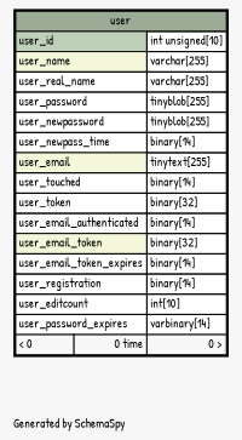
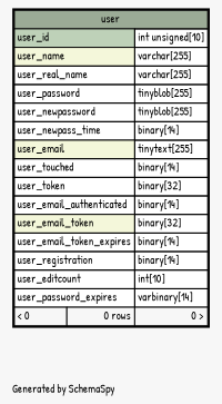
  digraph {
    bgcolor="#f7f7f7"
    fontname="Patrick Hand"
    fontsize=11
    label="\nGenerated by SchemaSpy"
    labeljust=l
    nodesep=0.18
    rankdir=RL
    ranksep=0.46
-   n1 [fontname="Patrick Hand" fontsize=11 label=<     <TABLE BORDER="2" CELLBORDER="1" CELLSPACING="0" BGCOLOR="#ffffff">       <TR><TD COLSPAN="3" BGCOLOR="#9bab96" ALIGN="CENTER">user</TD></TR>       <TR><TD PORT="user_id" COLSPAN="2" BGCOLOR="#bed1b8" ALIGN="LEFT">user_id</TD><TD PORT="user_id.type" ALIGN="LEFT">int unsigned[10]</TD></TR>       <TR><TD PORT="user_name" COLSPAN="2" BGCOLOR="#f4f7da" ALIGN="LEFT">user_name</TD><TD PORT="user_name.type" ALIGN="LEFT">varchar[255]</TD></TR>       <TR><TD PORT="user_real_name" COLSPAN="2" ALIGN="LEFT">user_real_name</TD><TD PORT="user_real_name.type" ALIGN="LEFT">varchar[255]</TD></TR>       <TR><TD PORT="user_password" COLSPAN="2" ALIGN="LEFT">user_password</TD><TD PORT="user_password.type" ALIGN="LEFT">tinyblob[255]</TD></TR>       <TR><TD PORT="user_newpassword" COLSPAN="2" ALIGN="LEFT">user_newpassword</TD><TD PORT="user_newpassword.type" ALIGN="LEFT">tinyblob[255]</TD></TR>       <TR><TD PORT="user_newpass_time" COLSPAN="2" ALIGN="LEFT">user_newpass_time</TD><TD PORT="user_newpass_time.type" ALIGN="LEFT">binary[14]</TD></TR>       <TR><TD PORT="user_email" COLSPAN="2" BGCOLOR="#f4f7da" ALIGN="LEFT">user_email</TD><TD PORT="user_email.type" ALIGN="LEFT">tinytext[255]</TD></TR>       <TR><TD PORT="user_touched" COLSPAN="2" ALIGN="LEFT">user_touched</TD><TD PORT="user_touched.type" ALIGN="LEFT">binary[14]</TD></TR>       <TR><TD PORT="user_token" COLSPAN="2" ALIGN="LEFT">user_token</TD><TD PORT="user_token.type" ALIGN="LEFT">binary[32]</TD></TR>       <TR><TD PORT="user_email_authenticated" COLSPAN="2" ALIGN="LEFT">user_email_authenticated</TD><TD PORT="user_email_authenticated.type" ALIGN="LEFT">binary[14]</TD></TR>       <TR><TD PORT="user_email_token" COLSPAN="2" BGCOLOR="#f4f7da" ALIGN="LEFT">user_email_token</TD><TD PORT="user_email_token.type" ALIGN="LEFT">binary[32]</TD></TR>       <TR><TD PORT="user_email_token_expires" COLSPAN="2" ALIGN="LEFT">user_email_token_expires</TD><TD PORT="user_email_token_expires.type" ALIGN="LEFT">binary[14]</TD></TR>       <TR><TD PORT="user_registration" COLSPAN="2" ALIGN="LEFT">user_registration</TD><TD PORT="user_registration.type" ALIGN="LEFT">binary[14]</TD></TR>       <TR><TD PORT="user_editcount" COLSPAN="2" ALIGN="LEFT">user_editcount</TD><TD PORT="user_editcount.type" ALIGN="LEFT">int[10]</TD></TR>       <TR><TD PORT="user_password_expires" COLSPAN="2" ALIGN="LEFT">user_password_expires</TD><TD PORT="user_password_expires.type" ALIGN="LEFT">varbinary[14]</TD></TR>       <TR><TD ALIGN="LEFT" BGCOLOR="#f7f7f7">&lt; 0</TD><TD ALIGN="RIGHT" BGCOLOR="#f7f7f7">0 time</TD><TD ALIGN="RIGHT" BGCOLOR="#f7f7f7">0 &gt;</TD></TR>     </TABLE>> shape=plaintext]
+   n1 [fontname="Patrick Hand" fontsize=11 label=<     <TABLE BORDER="2" CELLBORDER="1" CELLSPACING="0" BGCOLOR="#ffffff">       <TR><TD COLSPAN="3" BGCOLOR="#9bab96" ALIGN="CENTER">user</TD></TR>       <TR><TD PORT="user_id" COLSPAN="2" BGCOLOR="#bed1b8" ALIGN="LEFT">user_id</TD><TD PORT="user_id.type" ALIGN="LEFT">int unsigned[10]</TD></TR>       <TR><TD PORT="user_name" COLSPAN="2" BGCOLOR="#f4f7da" ALIGN="LEFT">user_name</TD><TD PORT="user_name.type" ALIGN="LEFT">varchar[255]</TD></TR>       <TR><TD PORT="user_real_name" COLSPAN="2" ALIGN="LEFT">user_real_name</TD><TD PORT="user_real_name.type" ALIGN="LEFT">varchar[255]</TD></TR>       <TR><TD PORT="user_password" COLSPAN="2" ALIGN="LEFT">user_password</TD><TD PORT="user_password.type" ALIGN="LEFT">tinyblob[255]</TD></TR>       <TR><TD PORT="user_newpassword" COLSPAN="2" ALIGN="LEFT">user_newpassword</TD><TD PORT="user_newpassword.type" ALIGN="LEFT">tinyblob[255]</TD></TR>       <TR><TD PORT="user_newpass_time" COLSPAN="2" ALIGN="LEFT">user_newpass_time</TD><TD PORT="user_newpass_time.type" ALIGN="LEFT">binary[14]</TD></TR>       <TR><TD PORT="user_email" COLSPAN="2" BGCOLOR="#f4f7da" ALIGN="LEFT">user_email</TD><TD PORT="user_email.type" ALIGN="LEFT">tinytext[255]</TD></TR>       <TR><TD PORT="user_touched" COLSPAN="2" ALIGN="LEFT">user_touched</TD><TD PORT="user_touched.type" ALIGN="LEFT">binary[14]</TD></TR>       <TR><TD PORT="user_token" COLSPAN="2" ALIGN="LEFT">user_token</TD><TD PORT="user_token.type" ALIGN="LEFT">binary[32]</TD></TR>       <TR><TD PORT="user_email_authenticated" COLSPAN="2" ALIGN="LEFT">user_email_authenticated</TD><TD PORT="user_email_authenticated.type" ALIGN="LEFT">binary[14]</TD></TR>       <TR><TD PORT="user_email_token" COLSPAN="2" BGCOLOR="#f4f7da" ALIGN="LEFT">user_email_token</TD><TD PORT="user_email_token.type" ALIGN="LEFT">binary[32]</TD></TR>       <TR><TD PORT="user_email_token_expires" COLSPAN="2" ALIGN="LEFT">user_email_token_expires</TD><TD PORT="user_email_token_expires.type" ALIGN="LEFT">binary[14]</TD></TR>       <TR><TD PORT="user_registration" COLSPAN="2" ALIGN="LEFT">user_registration</TD><TD PORT="user_registration.type" ALIGN="LEFT">binary[14]</TD></TR>       <TR><TD PORT="user_editcount" COLSPAN="2" ALIGN="LEFT">user_editcount</TD><TD PORT="user_editcount.type" ALIGN="LEFT">int[10]</TD></TR>       <TR><TD PORT="user_password_expires" COLSPAN="2" ALIGN="LEFT">user_password_expires</TD><TD PORT="user_password_expires.type" ALIGN="LEFT">varbinary[14]</TD></TR>       <TR><TD ALIGN="LEFT" BGCOLOR="#f7f7f7">&lt; 0</TD><TD ALIGN="RIGHT" BGCOLOR="#f7f7f7">0 rows</TD><TD ALIGN="RIGHT" BGCOLOR="#f7f7f7">0 &gt;</TD></TR>     </TABLE>> shape=plaintext]
  }
